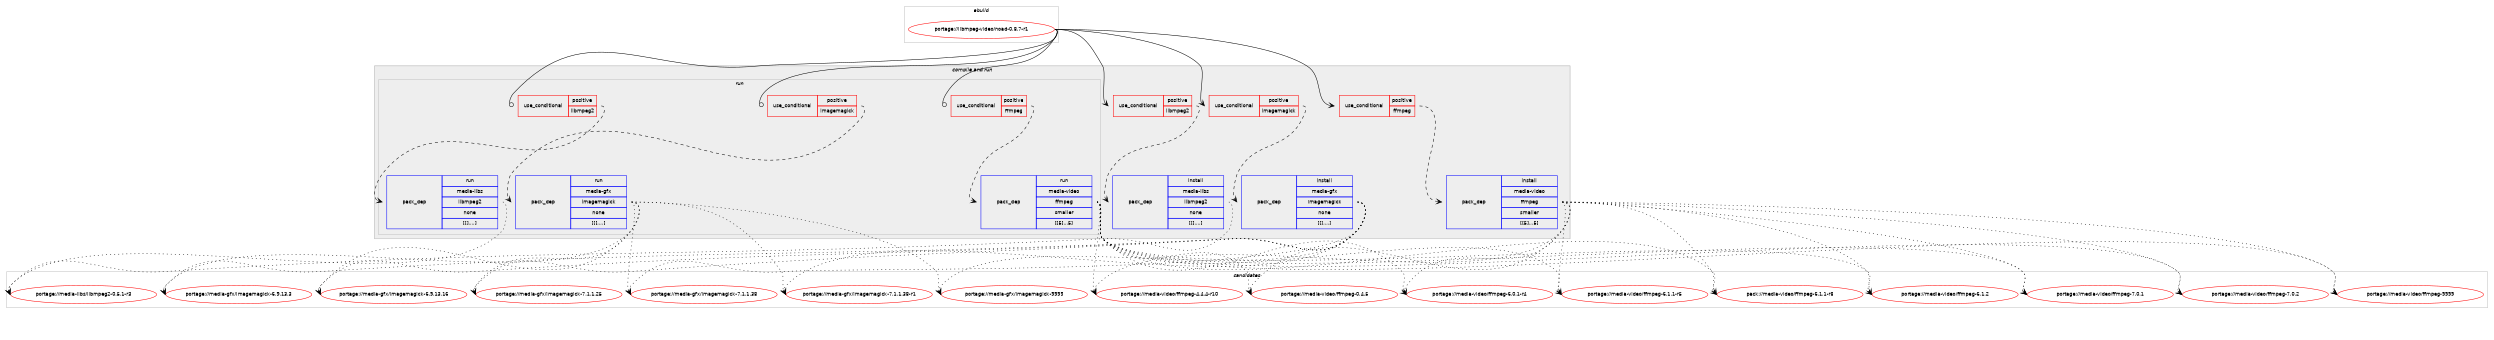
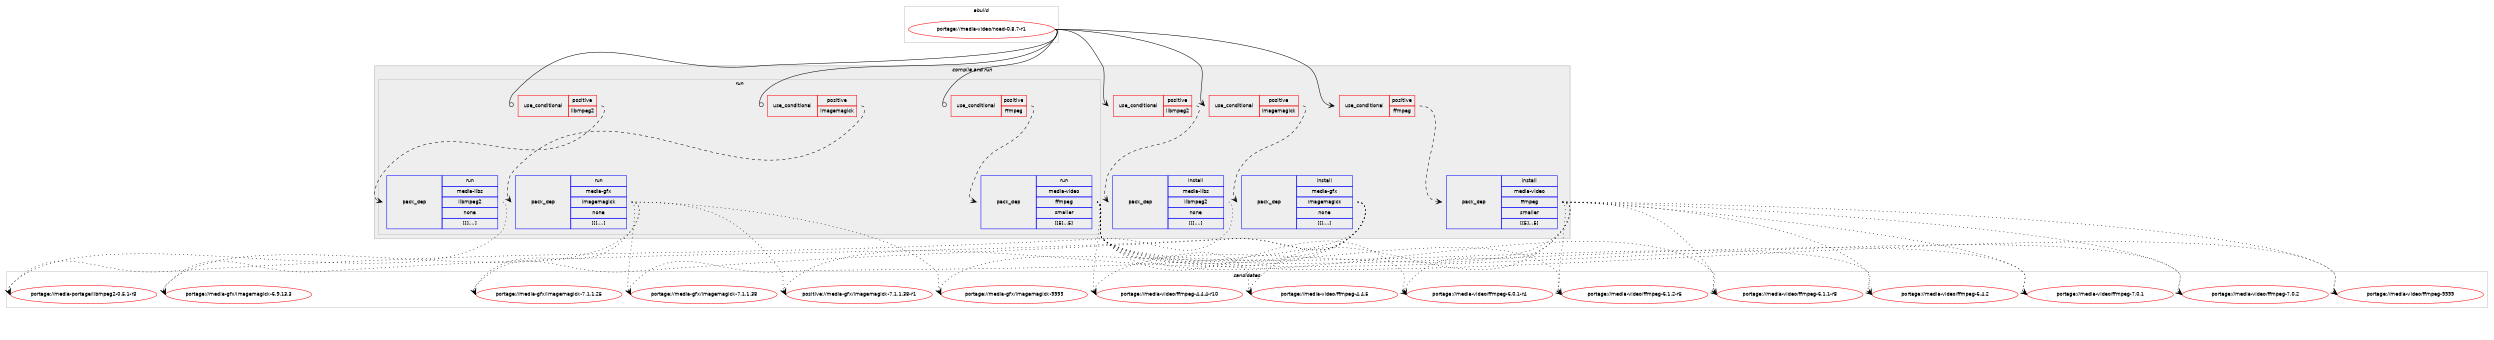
  digraph {
    compound=true
    concentrate=true
    fontname=Helvetica
    fontsize=10
    newrank=true
    rankdir=TB
    ranksep=1.5
    node [color=red fontname=Helvetica fontsize=10]
    edge [arrowhead=vee headport=w style=dotted tailport=e weight=100]
-   n1 [label="portage://libmpeg-video/noad-0.8.7-r1" width=4]
+   n1 [label="portage://media-video/noad-0.8.7-r1" width=4]
    n2 [color=blue label=<<TABLE BORDER="0" CELLBORDER="1" CELLSPACING="0" CELLPADDING="4" WIDTH="220"><TR><TD ROWSPAN="6" CELLPADDING="30">pack_dep</TD></TR><TR><TD WIDTH="110">install</TD></TR><TR><TD>media-video</TD></TR><TR><TD>ffmpeg</TD></TR><TR><TD>smaller</TD></TR><TR><TD>[[5],,,5]</TD></TR></TABLE>> shape=none]
    n3 [label=<<TABLE BORDER="0" CELLBORDER="1" CELLSPACING="0" CELLPADDING="4"><TR><TD ROWSPAN="3" CELLPADDING="10">use_conditional</TD></TR><TR><TD>positive</TD></TR><TR><TD>ffmpeg</TD></TR></TABLE>> shape=none]
    n4 [color=blue label=<<TABLE BORDER="0" CELLBORDER="1" CELLSPACING="0" CELLPADDING="4" WIDTH="220"><TR><TD ROWSPAN="6" CELLPADDING="30">pack_dep</TD></TR><TR><TD WIDTH="110">install</TD></TR><TR><TD>media-gfx</TD></TR><TR><TD>imagemagick</TD></TR><TR><TD>none</TD></TR><TR><TD>[[],,,,]</TD></TR></TABLE>> shape=none]
    n5 [label=<<TABLE BORDER="0" CELLBORDER="1" CELLSPACING="0" CELLPADDING="4"><TR><TD ROWSPAN="3" CELLPADDING="10">use_conditional</TD></TR><TR><TD>positive</TD></TR><TR><TD>imagemagick</TD></TR></TABLE>> shape=none]
    n6 [color=blue label=<<TABLE BORDER="0" CELLBORDER="1" CELLSPACING="0" CELLPADDING="4" WIDTH="220"><TR><TD ROWSPAN="6" CELLPADDING="30">pack_dep</TD></TR><TR><TD WIDTH="110">install</TD></TR><TR><TD>media-libs</TD></TR><TR><TD>libmpeg2</TD></TR><TR><TD>none</TD></TR><TR><TD>[[],,,,]</TD></TR></TABLE>> shape=none]
    n7 [label=<<TABLE BORDER="0" CELLBORDER="1" CELLSPACING="0" CELLPADDING="4"><TR><TD ROWSPAN="3" CELLPADDING="10">use_conditional</TD></TR><TR><TD>positive</TD></TR><TR><TD>libmpeg2</TD></TR></TABLE>> shape=none]
    n8 [color=blue label=<<TABLE BORDER="0" CELLBORDER="1" CELLSPACING="0" CELLPADDING="4" WIDTH="220"><TR><TD ROWSPAN="6" CELLPADDING="30">pack_dep</TD></TR><TR><TD WIDTH="110">run</TD></TR><TR><TD>media-video</TD></TR><TR><TD>ffmpeg</TD></TR><TR><TD>smaller</TD></TR><TR><TD>[[5],,,5]</TD></TR></TABLE>> shape=none]
    n9 [label=<<TABLE BORDER="0" CELLBORDER="1" CELLSPACING="0" CELLPADDING="4"><TR><TD ROWSPAN="3" CELLPADDING="10">use_conditional</TD></TR><TR><TD>positive</TD></TR><TR><TD>ffmpeg</TD></TR></TABLE>> shape=none]
    n10 [color=blue label=<<TABLE BORDER="0" CELLBORDER="1" CELLSPACING="0" CELLPADDING="4" WIDTH="220"><TR><TD ROWSPAN="6" CELLPADDING="30">pack_dep</TD></TR><TR><TD WIDTH="110">run</TD></TR><TR><TD>media-gfx</TD></TR><TR><TD>imagemagick</TD></TR><TR><TD>none</TD></TR><TR><TD>[[],,,,]</TD></TR></TABLE>> shape=none]
    n11 [label=<<TABLE BORDER="0" CELLBORDER="1" CELLSPACING="0" CELLPADDING="4"><TR><TD ROWSPAN="3" CELLPADDING="10">use_conditional</TD></TR><TR><TD>positive</TD></TR><TR><TD>imagemagick</TD></TR></TABLE>> shape=none]
    n12 [color=blue label=<<TABLE BORDER="0" CELLBORDER="1" CELLSPACING="0" CELLPADDING="4" WIDTH="220"><TR><TD ROWSPAN="6" CELLPADDING="30">pack_dep</TD></TR><TR><TD WIDTH="110">run</TD></TR><TR><TD>media-libs</TD></TR><TR><TD>libmpeg2</TD></TR><TR><TD>none</TD></TR><TR><TD>[[],,,,]</TD></TR></TABLE>> shape=none]
    n13 [label=<<TABLE BORDER="0" CELLBORDER="1" CELLSPACING="0" CELLPADDING="4"><TR><TD ROWSPAN="3" CELLPADDING="10">use_conditional</TD></TR><TR><TD>positive</TD></TR><TR><TD>libmpeg2</TD></TR></TABLE>> shape=none]
    n14 [label="portage://media-video/ffmpeg-9999" width=4]
    n15 [label="portage://media-video/ffmpeg-7.0.2" width=4]
    n16 [label="portage://media-video/ffmpeg-7.0.1" width=4]
-   n17 [label="portage://media-video/ffmpeg-6.1.2" width=4]
-   n18 [label="pack://media-video/ffmpeg-6.1.1-r8" width=4]
-   n19 [label="portage://media-video/ffmpeg-6.1.1-r5" width=4]
+   n17 [label="portage://media-video/ffmpeg-6.4.2" width=4]
+   n18 [label="portage://media-video/ffmpeg-6.1.1-r8" width=4]
+   n19 [label="portage://media-video/ffmpeg-6.1.2-r5" width=4]
    n20 [label="portage://media-video/ffmpeg-6.0.1-r4" width=4]
-   n21 [label="portage://media-video/ffmpeg-0.4.5" width=4]
+   n21 [label="portage://media-video/ffmpeg-4.4.5" width=4]
    n22 [label="portage://media-video/ffmpeg-4.4.4-r10" width=4]
    n23 [label="portage://media-gfx/imagemagick-9999" width=4]
-   n24 [label="portage://media-gfx/imagemagick-7.1.1.38-r1" width=4]
+   n24 [label="positive://media-gfx/imagemagick-7.1.1.38-r1" width=4]
    n25 [label="portage://media-gfx/imagemagick-7.1.1.38" width=4]
    n26 [label="portage://media-gfx/imagemagick-7.1.1.25" width=4]
-   n27 [label="portage://media-gfx/imagemagick-6.9.13.16" width=4]
    n28 [label="portage://media-gfx/imagemagick-6.9.13.3" width=4]
-   n29 [label="portage://media-libs/libmpeg2-0.5.1-r3" width=4]
+   n29 [label="portage://media-portage/libmpeg2-0.5.1-r3" width=4]
    subgraph cluster_1 {
      color=gray
      label=<<i>ebuild</i>>
      n1
    }
    subgraph cluster_2 {
      color=gray
      label=<<i>dependencies</i>>
      subgraph cluster_3 {
        color=gray
        fillcolor="#eeeeee"
        label=<<i>compile</i>>
        style=filled
        subgraph sub_4 {
          color=gray
          fillcolor="#eeeeee"
          label=<<i>compile</i>>
          style=filled
          n3
          subgraph sub_5 {
            color=gray
            fillcolor="#eeeeee"
            label=<<i>compile</i>>
            style=filled
            n2
          }
        }
        subgraph sub_6 {
          color=gray
          fillcolor="#eeeeee"
          label=<<i>compile</i>>
          style=filled
          n5
          subgraph sub_7 {
            color=gray
            fillcolor="#eeeeee"
            label=<<i>compile</i>>
            style=filled
            n4
          }
        }
        subgraph sub_8 {
          color=gray
          fillcolor="#eeeeee"
          label=<<i>compile</i>>
          style=filled
          n7
          subgraph sub_9 {
            color=gray
            fillcolor="#eeeeee"
            label=<<i>compile</i>>
            style=filled
            n6
          }
        }
      }
      subgraph cluster_10 {
        color=gray
        fillcolor="#eeeeee"
        label=<<i>compile and run</i>>
        style=filled
      }
      subgraph cluster_11 {
        color=gray
        fillcolor="#eeeeee"
        label=<<i>run</i>>
        style=filled
        subgraph sub_12 {
          color=gray
          fillcolor="#eeeeee"
          label=<<i>run</i>>
          style=filled
          n9
          subgraph sub_13 {
            color=gray
            fillcolor="#eeeeee"
            label=<<i>run</i>>
            style=filled
            n8
          }
        }
        subgraph sub_14 {
          color=gray
          fillcolor="#eeeeee"
          label=<<i>run</i>>
          style=filled
          n11
          subgraph sub_15 {
            color=gray
            fillcolor="#eeeeee"
            label=<<i>run</i>>
            style=filled
            n10
          }
        }
        subgraph sub_16 {
          color=gray
          fillcolor="#eeeeee"
          label=<<i>run</i>>
          style=filled
          n13
          subgraph sub_17 {
            color=gray
            fillcolor="#eeeeee"
            label=<<i>run</i>>
            style=filled
            n12
          }
        }
      }
    }
    subgraph cluster_18 {
      color=gray
      label=<<i>candidates</i>>
      rank=same
      subgraph sub_19 {
        color=black
        label=<<i>candidates</i>>
        nodesep=1
        rank=same
        n14
        n15
        n16
        n17
        n18
        n19
        n20
        n21
        n22
      }
      subgraph sub_20 {
        color=black
        label=<<i>candidates</i>>
        nodesep=1
        rank=same
        n23
        n24
        n25
        n26
-       n27
        n28
      }
      subgraph sub_21 {
        color=black
        label=<<i>candidates</i>>
        nodesep=1
        rank=same
        n29
      }
      subgraph sub_22 {
        color=black
        label=<<i>candidates</i>>
        nodesep=1
        rank=same
        n14
        n15
        n16
        n17
        n18
        n19
        n20
        n21
        n22
      }
      subgraph sub_23 {
        color=black
        label=<<i>candidates</i>>
        nodesep=1
        rank=same
        n23
        n24
        n25
        n26
-       n27
        n28
      }
      subgraph sub_24 {
        color=black
        label=<<i>candidates</i>>
        nodesep=1
        rank=same
        n29
      }
    }
    n1 -> n3 [style=solid weight=20]
    n1 -> n5 [style=solid weight=20]
    n1 -> n7 [style=solid weight=20]
    n1 -> n9 [arrowhead=odot style=solid weight=20]
    n1 -> n11 [arrowhead=odot style=solid weight=20]
    n1 -> n13 [arrowhead=odot style=solid weight=20]
    n2 -> n14
    n2 -> n15
    n2 -> n16
    n2 -> n17
    n2 -> n18
    n2 -> n19
    n2 -> n20
    n2 -> n21
    n2 -> n22
    n3 -> n2 [style=dashed weight=20]
    n4 -> n23
    n4 -> n24
    n4 -> n25
    n4 -> n26
-   n4 -> n27
    n4 -> n28
    n5 -> n4 [style=dashed weight=20]
    n6 -> n29
    n7 -> n6 [style=dashed weight=20]
    n8 -> n14
    n8 -> n15
    n8 -> n16
    n8 -> n17
    n8 -> n18
    n8 -> n19
    n8 -> n20
    n8 -> n21
    n8 -> n22
    n9 -> n8 [style=dashed weight=20]
    n10 -> n23
    n10 -> n24
    n10 -> n25
    n10 -> n26
-   n10 -> n27
    n10 -> n28
    n11 -> n10 [style=dashed weight=20]
    n12 -> n29
    n13 -> n12 [style=dashed weight=20]
  }
